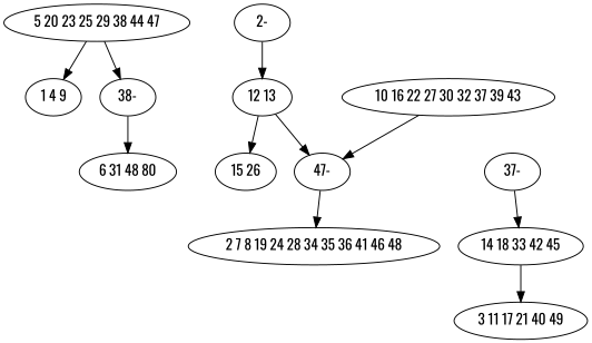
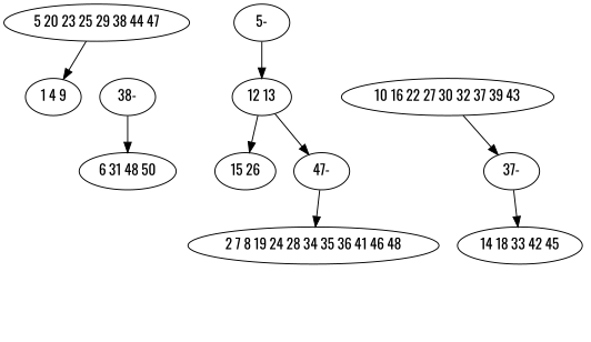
  digraph {
    fontname=Oswald
    node [fontname=Oswald]
    edge [fontname=Oswald]
    n1 [label="5 20 23 25 29 38 44 47"]
    n2 [label="1 4 9"]
    n3 [label="38-"]
-   n4 [label="2-"]
+   n4 [label="5-"]
    n5 [label="12 13"]
-   n6 [label="6 31 48 80"]
+   n6 [label="6 31 48 50"]
    n7 [label="15 26"]
    n8 [label="47-"]
    n9 [label="2 7 8 19 24 28 34 35 36 41 46 48"]
    n10 [label="10 16 22 27 30 32 37 39 43"]
    n11 [label="37-"]
    n12 [label="14 18 33 42 45"]
-   n13 [label="3 11 17 21 40 49"]
    n1 -> n2
-   n1 -> n3
    n3 -> n6
    n4 -> n5
    n5 -> n7
    n5 -> n8
    n8 -> n9
-   n10 -> n8
+   n10 -> n11
    n11 -> n12
-   n12 -> n13
  }
